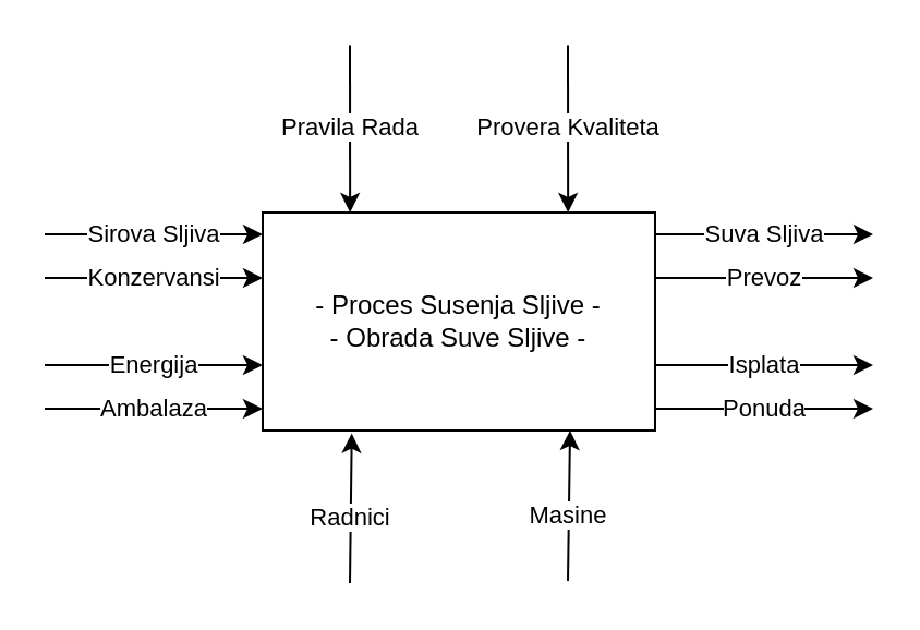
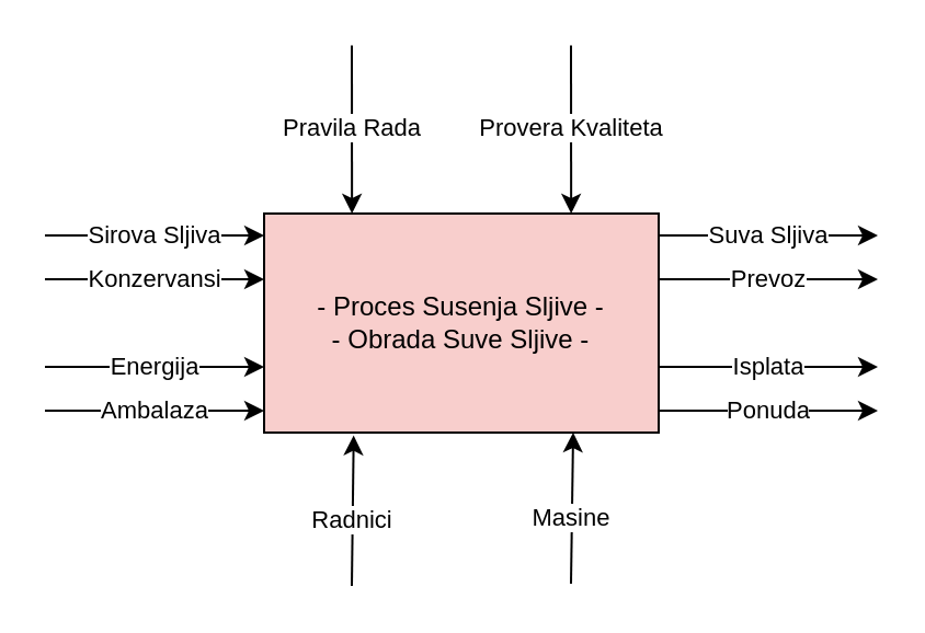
  <mxCell id="0" />
  <mxCell id="1" parent="0" />
- <mxCell id="2" value="- Proces Susenja Sljive -&lt;br&gt;- Obrada Suve Sljive -" style="rounded=0;whiteSpace=wrap;html=1;" vertex="1" parent="1"><mxGeometry x="120" y="97" width="180" height="100" as="geometry" /></mxCell>
+ <mxCell id="2" value="- Proces Susenja Sljive -&lt;br&gt;- Obrada Suve Sljive -" style="rounded=0;whiteSpace=wrap;html=1;fillColor=#f8cecc;" vertex="1" parent="1"><mxGeometry x="120" y="97" width="180" height="100" as="geometry" /></mxCell>
  <mxCell id="3" value="Sirova Sljiva" style="endArrow=classic;html=1;rounded=0;" edge="1" parent="1"><mxGeometry relative="1" as="geometry"><mxPoint x="20" y="107" as="sourcePoint" /><mxPoint x="120" y="107" as="targetPoint" /></mxGeometry></mxCell>
  <mxCell id="4" value="Konzervansi" style="endArrow=classic;html=1;rounded=0;" edge="1" parent="1"><mxGeometry relative="1" as="geometry"><mxPoint x="20" y="127" as="sourcePoint" /><mxPoint x="120" y="127" as="targetPoint" /></mxGeometry></mxCell>
  <mxCell id="5" value="Energija" style="endArrow=classic;html=1;rounded=0;" edge="1" parent="1"><mxGeometry relative="1" as="geometry"><mxPoint x="20" y="167" as="sourcePoint" /><mxPoint x="120" y="167" as="targetPoint" /></mxGeometry></mxCell>
  <mxCell id="6" value="Ambalaza" style="endArrow=classic;html=1;rounded=0;" edge="1" parent="1"><mxGeometry relative="1" as="geometry"><mxPoint x="20" y="187" as="sourcePoint" /><mxPoint x="120" y="187" as="targetPoint" /></mxGeometry></mxCell>
  <mxCell id="7" value="Suva Sljiva" style="endArrow=classic;html=1;rounded=0;" edge="1" parent="1"><mxGeometry relative="1" as="geometry"><mxPoint x="300" y="107" as="sourcePoint" /><mxPoint x="400" y="107" as="targetPoint" /></mxGeometry></mxCell>
  <mxCell id="8" value="Ponuda" style="endArrow=classic;html=1;rounded=0;" edge="1" parent="1"><mxGeometry relative="1" as="geometry"><mxPoint x="300" y="187" as="sourcePoint" /><mxPoint x="400" y="187" as="targetPoint" /><mxPoint as="offset" /></mxGeometry></mxCell>
  <mxCell id="9" value="Isplata" style="endArrow=classic;html=1;rounded=0;" edge="1" parent="1"><mxGeometry relative="1" as="geometry"><mxPoint x="300" y="167" as="sourcePoint" /><mxPoint x="400" y="167" as="targetPoint" /></mxGeometry></mxCell>
  <mxCell id="10" value="Prevoz" style="endArrow=classic;html=1;rounded=0;" edge="1" parent="1"><mxGeometry relative="1" as="geometry"><mxPoint x="300" y="127" as="sourcePoint" /><mxPoint x="400" y="127" as="targetPoint" /><mxPoint as="offset" /></mxGeometry></mxCell>
  <mxCell id="11" value="Pravila Rada" style="endArrow=classic;html=1;rounded=0;entryX=0.256;entryY=-0.033;entryDx=0;entryDy=0;entryPerimeter=0;" edge="1" parent="1"><mxGeometry relative="1" as="geometry"><mxPoint x="160" y="20.3" as="sourcePoint" /><mxPoint x="160.08" y="97" as="targetPoint" /></mxGeometry></mxCell>
  <mxCell id="12" value="Provera Kvaliteta" style="endArrow=classic;html=1;rounded=0;entryX=0.256;entryY=-0.033;entryDx=0;entryDy=0;entryPerimeter=0;" edge="1" parent="1"><mxGeometry relative="1" as="geometry"><mxPoint x="260" y="20.3" as="sourcePoint" /><mxPoint x="260.08" y="97" as="targetPoint" /></mxGeometry></mxCell>
  <mxCell id="13" value="Radnici" style="endArrow=classic;html=1;rounded=0;entryX=0.227;entryY=1.013;entryDx=0;entryDy=0;entryPerimeter=0;" edge="1" parent="1" target="2"><mxGeometry x="-0.127" relative="1" as="geometry"><mxPoint x="160" y="267" as="sourcePoint" /><mxPoint x="160.08" y="293.7" as="targetPoint" /><mxPoint as="offset" /></mxGeometry></mxCell>
  <mxCell id="14" value="Masine" style="endArrow=classic;html=1;rounded=0;entryX=0.227;entryY=1.013;entryDx=0;entryDy=0;entryPerimeter=0;" edge="1" parent="1"><mxGeometry x="-0.127" relative="1" as="geometry"><mxPoint x="260" y="266" as="sourcePoint" /><mxPoint x="261" y="197" as="targetPoint" /><mxPoint as="offset" /></mxGeometry></mxCell>
